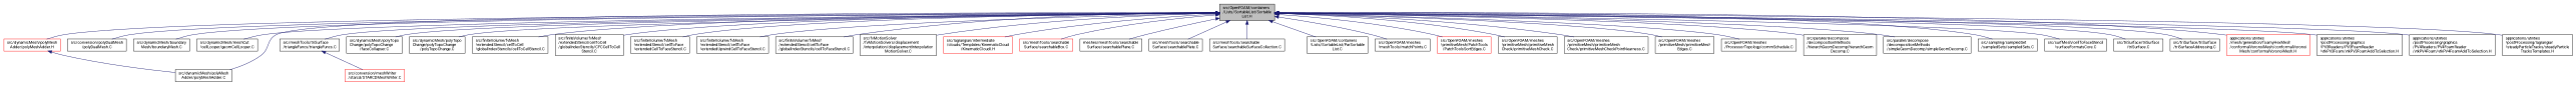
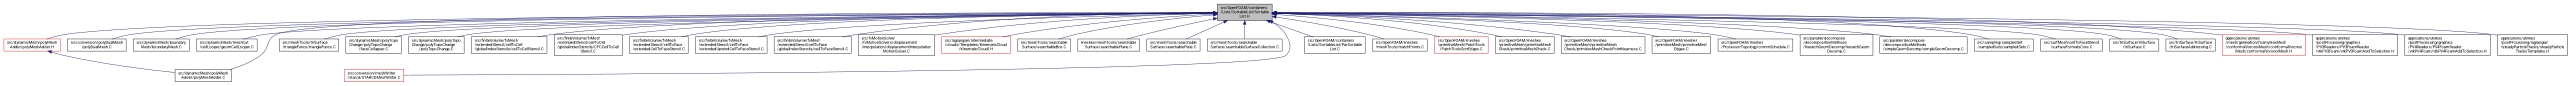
  digraph {
    fontname=Roboto
    node [color=black fontname=Roboto fontsize=10 shape=record]
    edge [color=midnightblue dir=back fontname=Roboto fontsize=10 labelfontname=FreeSans labelfontsize=10 style=solid]
    n1 [fillcolor=grey75 fontcolor=black height=0.2 label="src/OpenFOAM/containers\l/Lists/SortableList/Sortable\lList.H" style=filled width=0.4]
    n2 [color=red height=0.2 label="src/conversion/meshWriter\l/starcd/STARCDMeshWriter.C" width=0.4]
    n3 [height=0.2 label="src/conversion/polyDualMesh\l/polyDualMesh.C" width=0.4]
    n4 [height=0.2 label="src/dynamicMesh/boundary\lMesh/boundaryMesh.C" width=0.4]
    n5 [height=0.2 label="src/dynamicMesh/meshCut\l/cellLooper/geomCellLooper.C" width=0.4]
    n6 [color=red height=0.2 label="src/dynamicMesh/polyMesh\lAdder/polyMeshAdder.H" width=0.4]
    n7 [height=0.2 label="src/dynamicMesh/polyMesh\lAdder/polyMeshAdder.C" width=0.4]
    n8 [height=0.2 label="src/dynamicMesh/polyTopo\lChange/polyTopoChange\l/faceCollapser.C" width=0.4]
    n9 [height=0.2 label="src/dynamicMesh/polyTopo\lChange/polyTopoChange\l/polyTopoChange.C" width=0.4]
    n10 [height=0.2 label="src/finiteVolume/fvMesh\l/extendedStencil/cellToCell\l/globalIndexStencils/cellToCellStencil.C" width=0.4]
    n11 [height=0.2 label="src/finiteVolume/fvMesh\l/extendedStencil/cellToCell\l/globalIndexStencils/CFCCellToCell\lStencil.C" width=0.4]
    n12 [height=0.2 label="src/finiteVolume/fvMesh\l/extendedStencil/cellToFace\l/extendedCellToFaceStencil.C" width=0.4]
    n13 [height=0.2 label="src/finiteVolume/fvMesh\l/extendedStencil/cellToFace\l/extendedUpwindCellToFaceStencil.C" width=0.4]
    n14 [height=0.2 label="src/finiteVolume/fvMesh\l/extendedStencil/cellToFace\l/globalIndexStencils/cellToFaceStencil.C" width=0.4]
    n15 [height=0.2 label="src/fvMotionSolver\l/fvMotionSolvers/displacement\l/interpolation/displacementInterpolation\lMotionSolver.C" width=0.4]
    n16 [color=red height=0.2 label="src/lagrangian/intermediate\l/clouds/Templates/KinematicCloud\l/KinematicCloudI.H" width=0.4]
-   n17 [color=red height=0.2 label="src/meshTools/searchable\lSurface/searchableBox.C" width=0.4]
+   n17 [height=0.2 label="src/meshTools/searchable\lSurface/searchableBox.C" width=0.4]
    n18 [height=0.2 label="meshes/meshTools/searchable\lSurface/searchablePlane.C" width=0.4]
    n19 [height=0.2 label="src/meshTools/searchable\lSurface/searchablePlate.C" width=0.4]
    n20 [height=0.2 label="src/meshTools/searchable\lSurface/searchableSurfaceCollection.C" width=0.4]
    n21 [height=0.2 label="src/meshTools/triSurface\l/triangleFuncs/triangleFuncs.C" width=0.4]
    n22 [height=0.2 label="src/OpenFOAM/containers\l/Lists/SortableList/ParSortable\lList.C" width=0.4]
    n23 [height=0.2 label="src/OpenFOAM/meshes\l/meshTools/matchPoints.C" width=0.4]
    n24 [color=red height=0.2 label="src/OpenFOAM/meshes\l/primitiveMesh/PatchTools\l/PatchToolsSortEdges.C" width=0.4]
    n25 [height=0.2 label="src/OpenFOAM/meshes\l/primitiveMesh/primitiveMesh\lCheck/primitiveMeshCheck.C" width=0.4]
    n26 [height=0.2 label="src/OpenFOAM/meshes\l/primitiveMesh/primitiveMesh\lCheck/primitiveMeshCheckPointNearness.C" width=0.4]
    n27 [height=0.2 label="src/OpenFOAM/meshes\l/primitiveMesh/primitiveMesh\lEdges.C" width=0.4]
    n28 [height=0.2 label="src/OpenFOAM/meshes\l/ProcessorTopology/commSchedule.C" width=0.4]
    n29 [height=0.2 label="src/parallel/decompose\l/decompositionMethods\l/hierarchGeomDecomp/hierarchGeom\lDecomp.C" width=0.4]
    n30 [height=0.2 label="src/parallel/decompose\l/decompositionMethods\l/simpleGeomDecomp/simpleGeomDecomp.C" width=0.4]
    n31 [height=0.2 label="src/sampling/sampledSet\l/sampledSets/sampledSets.C" width=0.4]
    n32 [height=0.2 label="src/surfMesh/cellToFaceStencil\l/surfaceFormatsCore.C" width=0.4]
    n33 [height=0.2 label="src/triSurface/triSurface\l/triSurface.C" width=0.4]
    n34 [height=0.2 label="src/triSurface/triSurface\l/triSurfaceAddressing.C" width=0.4]
    n35 [color=red height=0.2 label="applications/utilities\l/mesh/generation/foamyHexMesh\l/conformalVoronoiMesh/conformalVoronoi\lMesh/conformalVoronoiMesh.H" width=0.4]
    n36 [height=0.2 label="applications/utilities\l/postProcessing/graphics\l/PV3Readers/PV3FoamReader\l/vtkPV3Foam/vtkPV3FoamAddToSelection.H" width=0.4]
    n37 [height=0.2 label="applications/utilities\l/postProcessing/graphics\l/PV4Readers/PV4FoamReader\l/vtkPV4Foam/vtkPV4FoamAddToSelection.H" width=0.4]
    n38 [height=0.2 label="applications/utilities\l/postProcessing/lagrangian\l/steadyParticleTracks/steadyParticle\lTracksTemplates.H" width=0.4]
-   n21 -> n2
+   n1 -> n2
    n1 -> n3
    n1 -> n4
    n1 -> n5
    n1 -> n6
    n1 -> n7
    n1 -> n8
    n1 -> n9
    n1 -> n10
    n1 -> n11
    n1 -> n12
    n1 -> n13
    n1 -> n14
    n1 -> n15
    n1 -> n16
    n1 -> n17
    n1 -> n18
    n1 -> n19
    n1 -> n20
    n1 -> n21
    n1 -> n22
    n1 -> n23
    n1 -> n24
    n1 -> n25
    n1 -> n26
    n1 -> n27
    n1 -> n28
    n1 -> n29
    n1 -> n30
    n1 -> n31
    n1 -> n32
    n1 -> n33
    n1 -> n34
    n1 -> n35
    n1 -> n36
    n1 -> n37
    n1 -> n38
    n6 -> n7
  }
